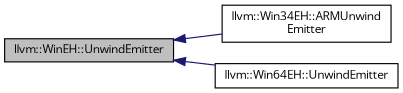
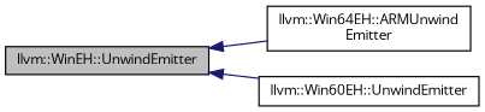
  digraph {
    fontname="Open Sans"
    rankdir=LR
    node [color=black fontname="Open Sans" fontsize=10 shape=record]
    edge [color=midnightblue dir=back fontname="Open Sans" fontsize=10 labelfontname=Helvetica labelfontsize=10 style=solid]
    n1 [fillcolor=grey75 fontcolor=black height=0.2 label="llvm::WinEH::UnwindEmitter" style=filled width=0.4]
-   n2 [height=0.2 label="llvm::Win34EH::ARMUnwind\lEmitter" width=0.4]
-   n3 [height=0.2 label="llvm::Win64EH::UnwindEmitter" width=0.4]
+   n2 [height=0.2 label="llvm::Win64EH::ARMUnwind\lEmitter" width=0.4]
+   n3 [height=0.2 label="llvm::Win60EH::UnwindEmitter" width=0.4]
    n1 -> n2
    n1 -> n3
  }
